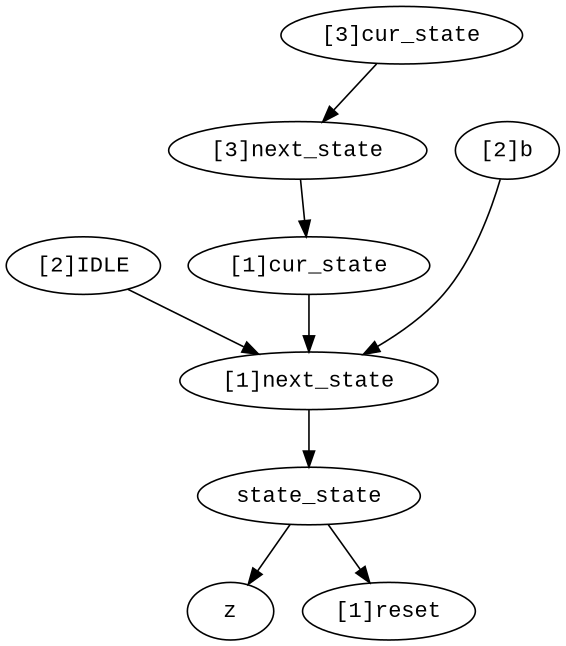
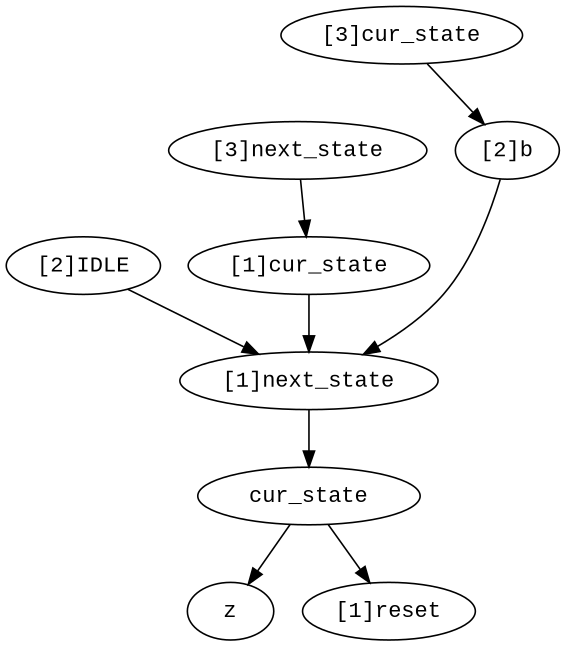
  strict digraph {
    fontname="Liberation Mono"
    node [fontname="Liberation Mono"]
    edge [fontname="Liberation Mono"]
    "[1]cur_state" [complexity=6 importance=3.69979321926 rank=0.61663220321]
    "[1]next_state" [complexity=5 importance=0.68530016128 rank=0.137060032256]
-   cur_state [complexity=3 importance=0.374741613087 rank=0.124913871029 label=state_state]
+   cur_state [complexity=3 importance=0.374741613087 rank=0.124913871029]
    z [complexity=0 importance=0.101449200226 rank=0.0]
    "[1]reset" [complexity=4 importance=0.828158185853 rank=0.207039546463]
    "[3]next_state" [complexity=8 importance=4.01035176745 rank=0.501293970932]
    "[2]IDLE" [complexity=25 importance=2.8198756048 rank=0.112795024192]
    "[3]cur_state" [complexity=9 importance=20.3250512501 rank=2.25833902779]
    "[2]b" [complexity=21 importance=2.13457544352 rank=0.101646449691]
    "[1]cur_state" -> "[1]next_state"
    "[1]next_state" -> cur_state
    cur_state -> z
    cur_state -> "[1]reset"
    "[3]next_state" -> "[1]cur_state"
    "[2]IDLE" -> "[1]next_state"
-   "[3]cur_state" -> "[3]next_state"
+   "[3]cur_state" -> "[2]b"
    "[2]b" -> "[1]next_state"
  }
